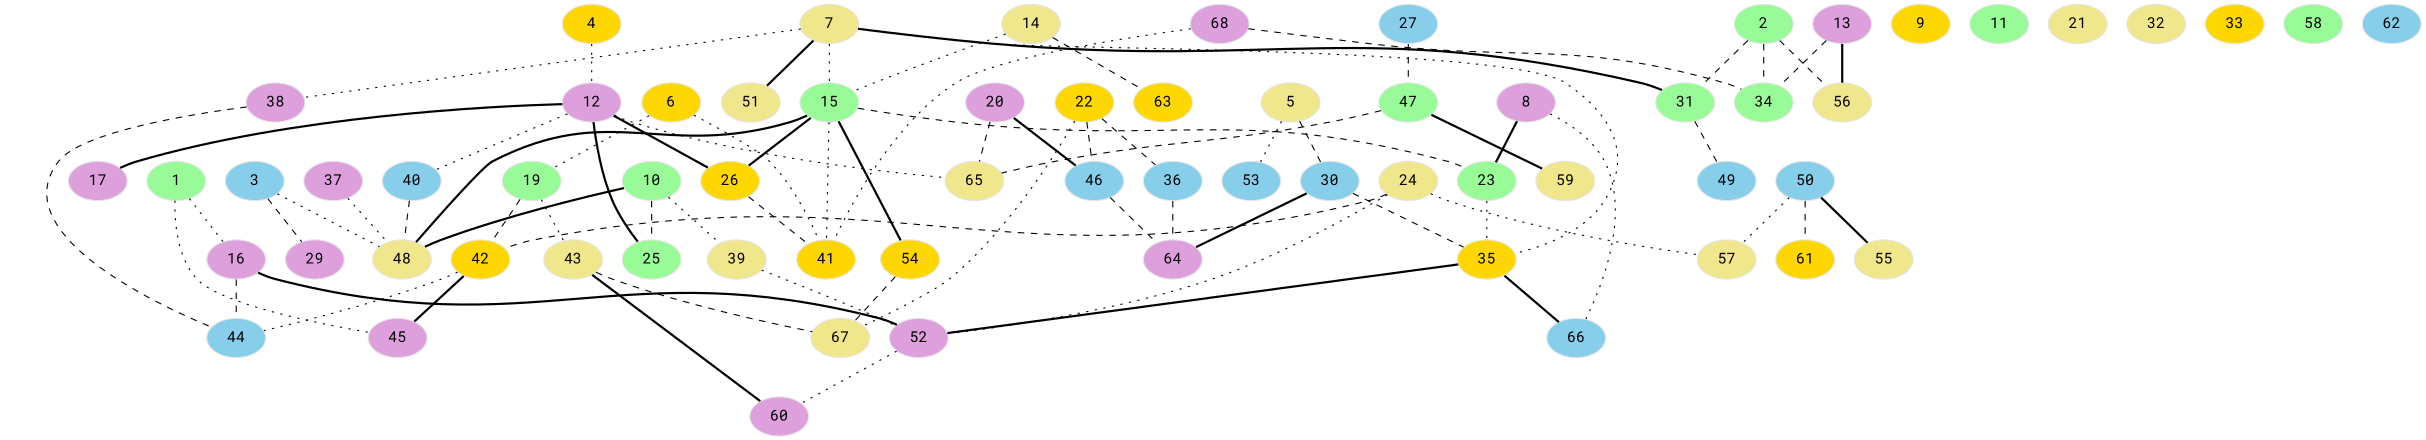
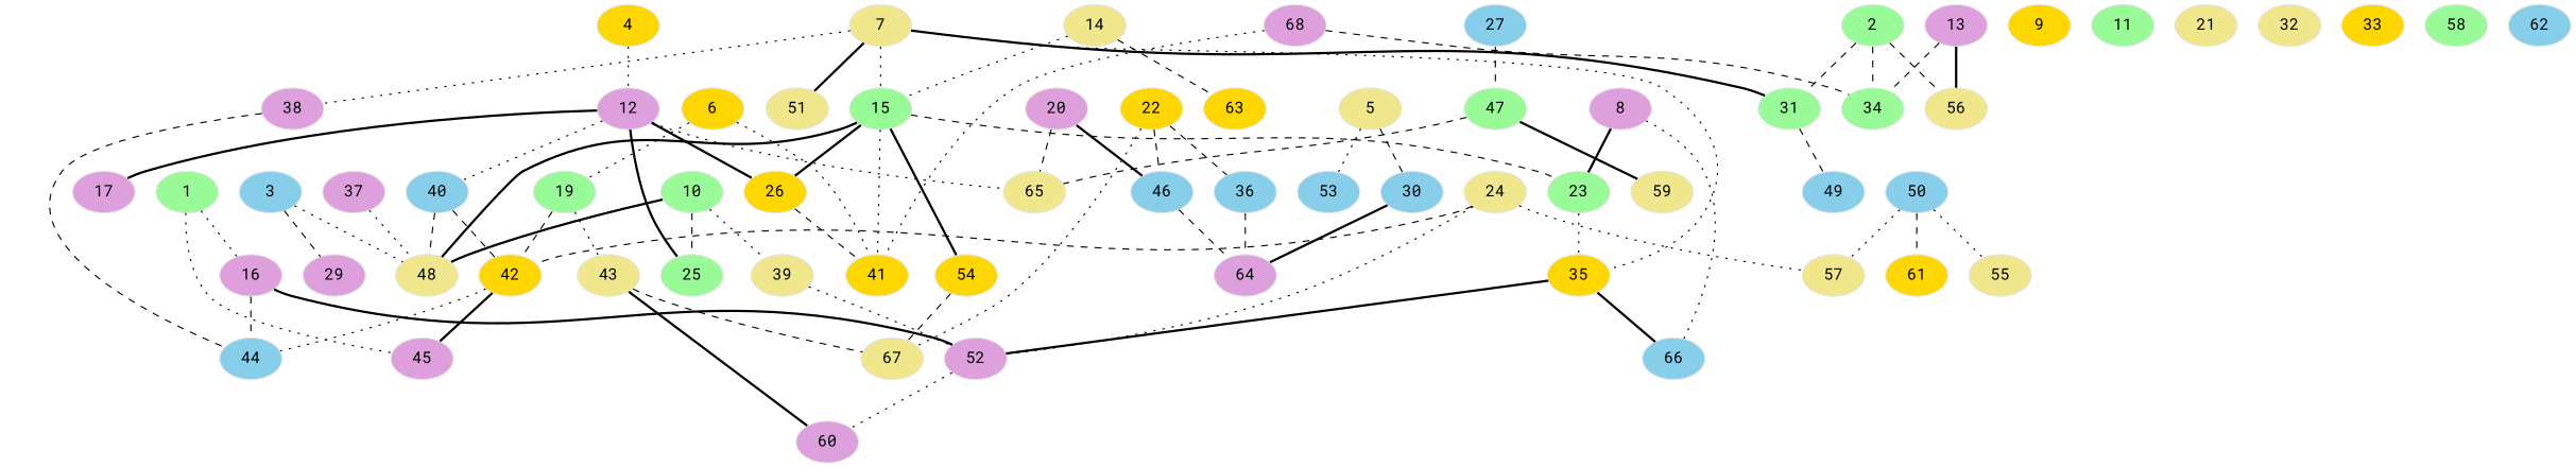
  graph {
    fontname="Roboto Mono"
    node [color=gray90 fillcolor=khaki fontname="Roboto Mono" style=filled]
    edge [fontname="Roboto Mono" style=dashed]
    1 [fillcolor=palegreen]
    16 [fillcolor=plum]
    45 [fillcolor=plum]
    44 [fillcolor=skyblue]
    52 [fillcolor=plum]
    2 [fillcolor=palegreen]
    31 [fillcolor=palegreen]
    34 [fillcolor=palegreen]
    56
    49 [fillcolor=skyblue]
    3 [fillcolor=skyblue]
    29 [fillcolor=plum]
    48
    4 [fillcolor=gold]
    12 [fillcolor=plum]
    25 [fillcolor=palegreen]
    17 [fillcolor=plum]
    26 [fillcolor=gold]
    40 [fillcolor=skyblue]
    65
    30 [fillcolor=skyblue]
    5
    53 [fillcolor=skyblue]
    35 [fillcolor=gold]
    64 [fillcolor=plum]
    6 [fillcolor=gold]
    19 [fillcolor=palegreen]
    41 [fillcolor=gold]
    42 [fillcolor=gold]
    43
    7
    15 [fillcolor=palegreen]
    38 [fillcolor=plum]
    51
    23 [fillcolor=palegreen]
    54 [fillcolor=gold]
    66 [fillcolor=skyblue]
    8 [fillcolor=plum]
    9 [fillcolor=gold]
    10 [fillcolor=palegreen]
    39
    11 [fillcolor=palegreen]
    13 [fillcolor=plum]
    14
    63 [fillcolor=gold]
    67
    60 [fillcolor=plum]
    n48 [fillcolor=plum label=68]
    20 [fillcolor=plum]
    46 [fillcolor=skyblue]
    21
    22 [fillcolor=gold]
    36 [fillcolor=skyblue]
    24
    57
    27 [fillcolor=skyblue]
    47 [fillcolor=palegreen]
    59
    32
    33 [fillcolor=gold]
    37 [fillcolor=plum]
    50 [fillcolor=skyblue]
    55
    61 [fillcolor=gold]
    58 [fillcolor=palegreen]
    62 [fillcolor=skyblue]
    1 -- 16 [style=dotted]
    1 -- 45 [style=dotted]
    16 -- 44
    16 -- 52 [style=bold]
    52 -- 60 [style=dotted]
    2 -- 31
    2 -- 34
    2 -- 56
    31 -- 49
    3 -- 29
    3 -- 48 [style=dotted]
    4 -- 12 [style=dotted]
    12 -- 25 [style=bold]
    12 -- 17 [style=bold]
    12 -- 26 [style=bold]
    12 -- 40 [style=dotted]
    12 -- 65 [style=dotted]
    26 -- 41
    40 -- 48
-   30 -- 35
+   40 -- 42
    30 -- 64 [style=bold]
    5 -- 30
    5 -- 53 [style=dotted]
    35 -- 52 [style=bold]
    35 -- 66 [style=bold]
    6 -- 19 [style=dotted]
    6 -- 41 [style=dotted]
    19 -- 42
    19 -- 43 [style=dotted]
    42 -- 45 [style=bold]
    42 -- 44 [style=dotted]
    43 -- 67
    43 -- 60 [style=bold]
    7 -- 31 [style=bold]
    7 -- 35 [style=dotted]
    7 -- 15 [style=dotted]
    7 -- 38 [style=dotted]
    7 -- 51 [style=bold]
    15 -- 48 [style=bold]
    15 -- 26 [style=bold]
    15 -- 41 [style=dotted]
    15 -- 23
    15 -- 54 [style=bold]
    38 -- 44
    23 -- 35 [style=dotted]
    54 -- 67
    8 -- 23 [style=bold]
    8 -- 66 [style=dotted]
    10 -- 48 [style=bold]
    10 -- 25
    10 -- 39 [style=dotted]
    39 -- 52 [style=dotted]
    13 -- 34
    13 -- 56 [style=bold]
    14 -- 15 [style=dotted]
    14 -- 63
    n48 -- 34
    n48 -- 41 [style=dotted]
    20 -- 65
    20 -- 46 [style=bold]
    46 -- 64
    22 -- 67 [style=dotted]
    22 -- 46
    22 -- 36
    36 -- 64
    24 -- 52 [style=dotted]
    24 -- 42
    24 -- 57 [style=dotted]
    27 -- 47
    47 -- 65
    47 -- 59 [style=bold]
    37 -- 48 [style=dotted]
    50 -- 57 [style=dotted]
-   50 -- 55 [style=bold]
+   50 -- 55 [style=dotted]
    50 -- 61
  }
